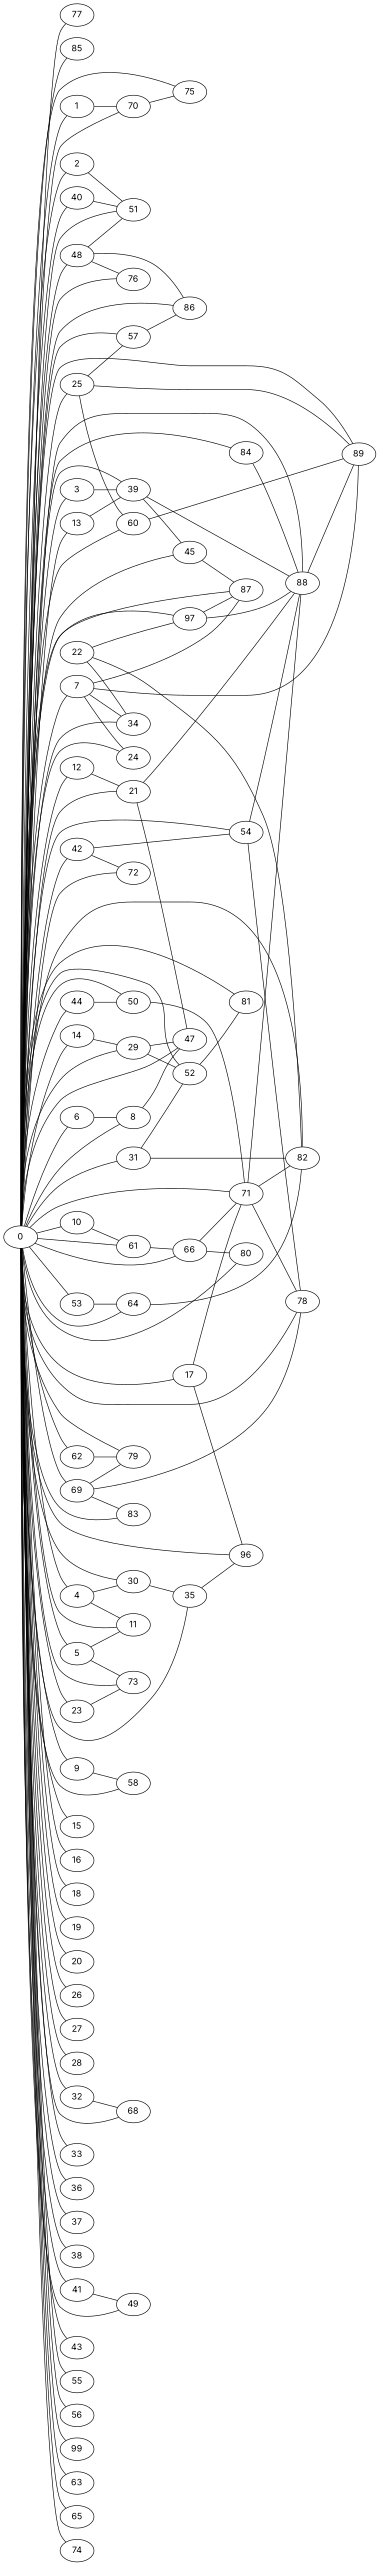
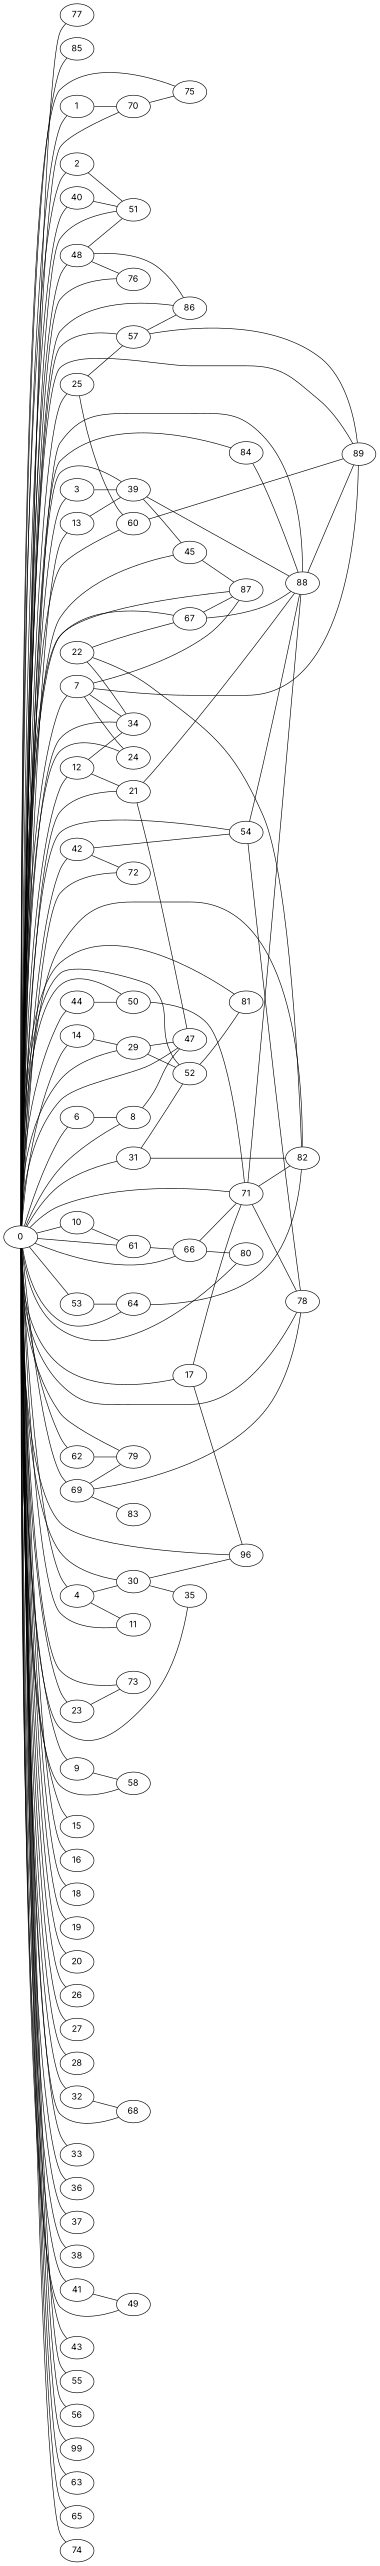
  graph {
    fontname=Inter
    rankdir=LR
    node [fontname=Inter]
    edge [fontname=Inter]
    0
    1
    2
    3
    4
-   5
    6
    7
    8
    9
    10
    11
    12
    13
    14
    15
    16
    17
    18
    19
    20
    21
    23
    24
    25
    26
    27
    28
    29
    30
    31
    32
    33
    34
    35
    36
    37
    38
    39
    40
    41
    42
    43
    44
    45
    n46 [label=96]
    47
    48
    49
    50
    51
    52
    53
    54
    55
    56
    57
    58
    n59 [label=99]
    60
    61
    62
    63
    64
    65
    66
-   67 [label=97]
+   67
    68
    69
    70
    71
    72
    73
    74
    75
    76
    77
    78
    79
    80
    81
    82
    83
    84
    85
    86
    87
    88
    89
    22
    0 -- 1
    0 -- 2
    0 -- 3
    0 -- 4
-   0 -- 5
    0 -- 6
    0 -- 7
    0 -- 8
    0 -- 9
    0 -- 10
    0 -- 11
    0 -- 12
    0 -- 13
    0 -- 14
    0 -- 15
    0 -- 16
    0 -- 17
    0 -- 18
    0 -- 19
    0 -- 20
    0 -- 21
    0 -- 23
    0 -- 24
    0 -- 25
    0 -- 26
    0 -- 27
    0 -- 28
    0 -- 29
    0 -- 30
    0 -- 31
    0 -- 32
    0 -- 33
    0 -- 34
    0 -- 35
    0 -- 36
    0 -- 37
    0 -- 38
    0 -- 39
    0 -- 40
    0 -- 41
    0 -- 42
    0 -- 43
    0 -- 44
    0 -- 45
    0 -- n46
    0 -- 47
    0 -- 48
    0 -- 49
    0 -- 50
    0 -- 51
    0 -- 52
    0 -- 53
    0 -- 54
    0 -- 55
    0 -- 56
    0 -- 57
    0 -- 58
    0 -- n59
    0 -- 60
    0 -- 61
    0 -- 62
    0 -- 63
    0 -- 64
    0 -- 65
    0 -- 66
    0 -- 67
    0 -- 68
    0 -- 69
    0 -- 70
    0 -- 71
    0 -- 72
    0 -- 73
    0 -- 74
    0 -- 75
    0 -- 76
    0 -- 77
    0 -- 78
    0 -- 79
    0 -- 80
    0 -- 81
    0 -- 82
-   0 -- 83
    0 -- 84
    0 -- 85
    0 -- 86
    0 -- 87
    0 -- 88
    0 -- 89
    1 -- 70
    2 -- 51
    3 -- 39
    4 -- 11
    4 -- 30
-   5 -- 11
-   5 -- 73
    6 -- 8
    7 -- 24
    7 -- 34
    7 -- 87
    7 -- 89
    8 -- 47
    9 -- 58
    10 -- 61
    12 -- 21
+   12 -- 34
    13 -- 39
    14 -- 29
    17 -- n46
    17 -- 71
    21 -- 47
    21 -- 88
    23 -- 73
    25 -- 57
    25 -- 60
-   25 -- 89
+   57 -- 89
    29 -- 47
    29 -- 52
    30 -- 35
    31 -- 52
    31 -- 82
    32 -- 68
-   35 -- n46
+   30 -- n46
    39 -- 45
    39 -- 88
    40 -- 51
    41 -- 49
    42 -- 54
    42 -- 72
    44 -- 50
    45 -- 87
    48 -- 51
    48 -- 76
    48 -- 86
    50 -- 71
    52 -- 81
    53 -- 64
    54 -- 78
    54 -- 88
    57 -- 86
    60 -- 89
    61 -- 66
    62 -- 79
    64 -- 82
    66 -- 71
    66 -- 80
    67 -- 87
    67 -- 88
    69 -- 78
    69 -- 79
    69 -- 83
    70 -- 75
    71 -- 78
    71 -- 82
    71 -- 88
    84 -- 88
    88 -- 89
    22 -- 34
    22 -- 67
    22 -- 82
  }
